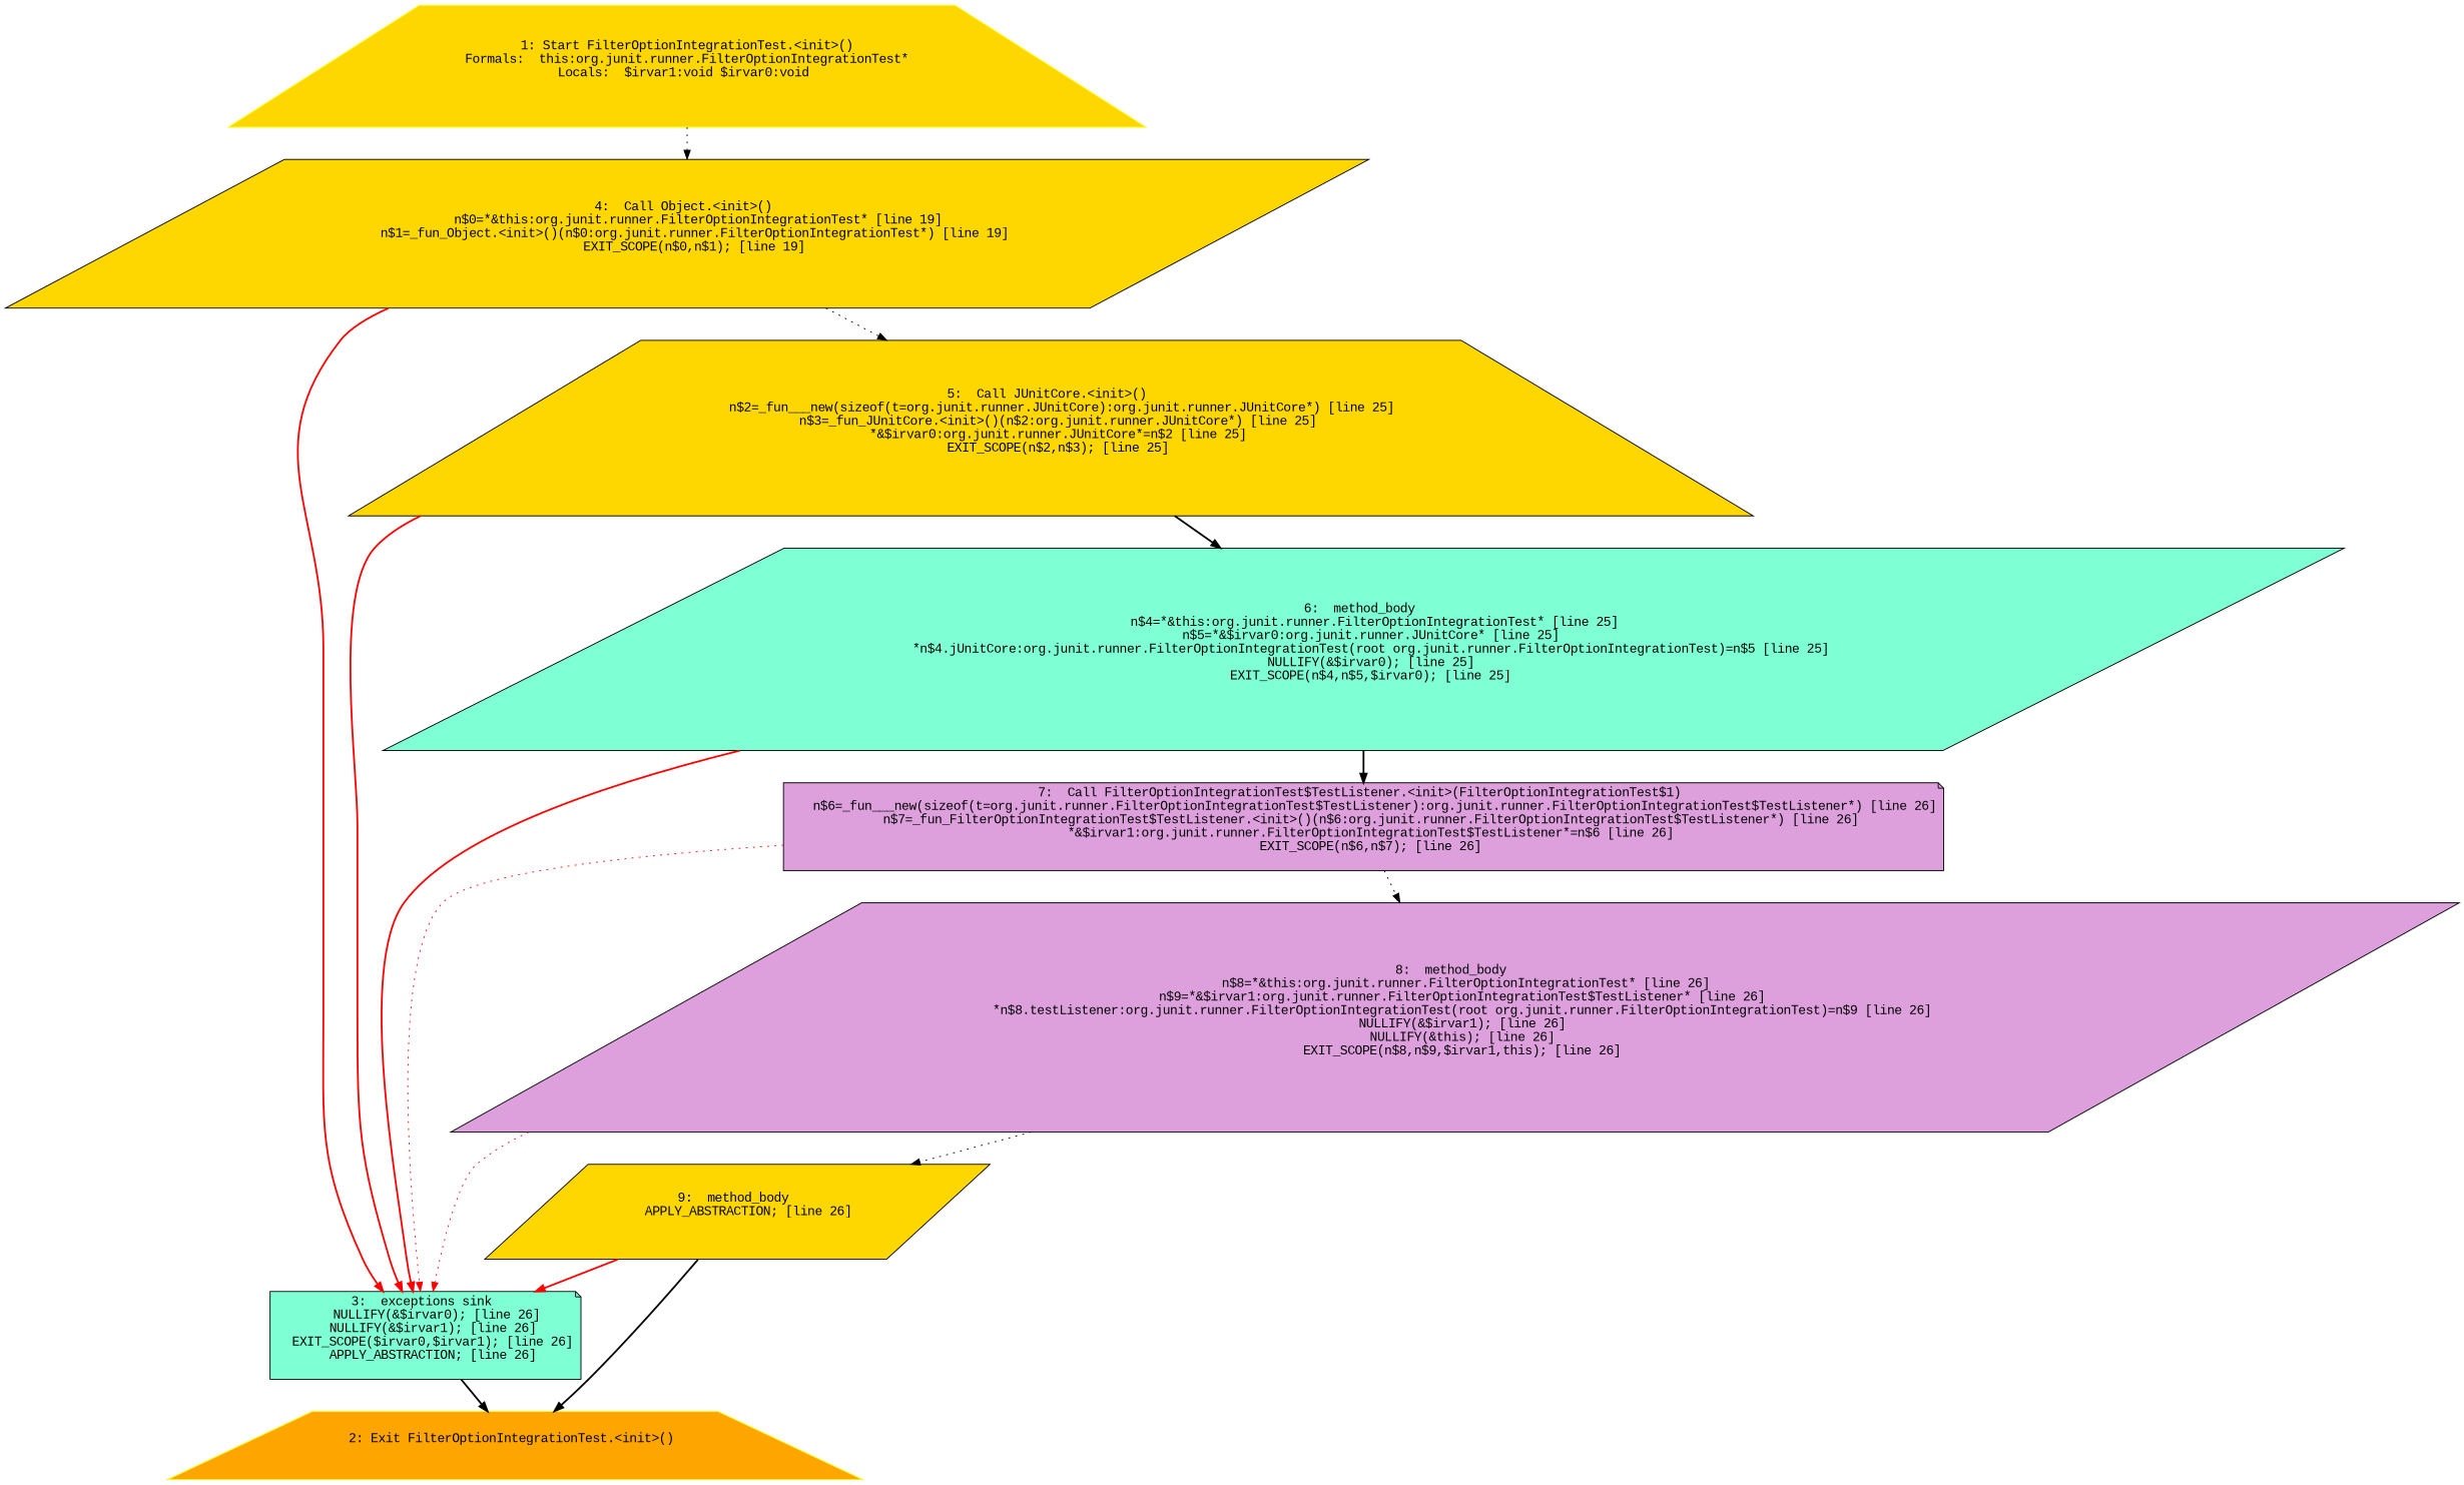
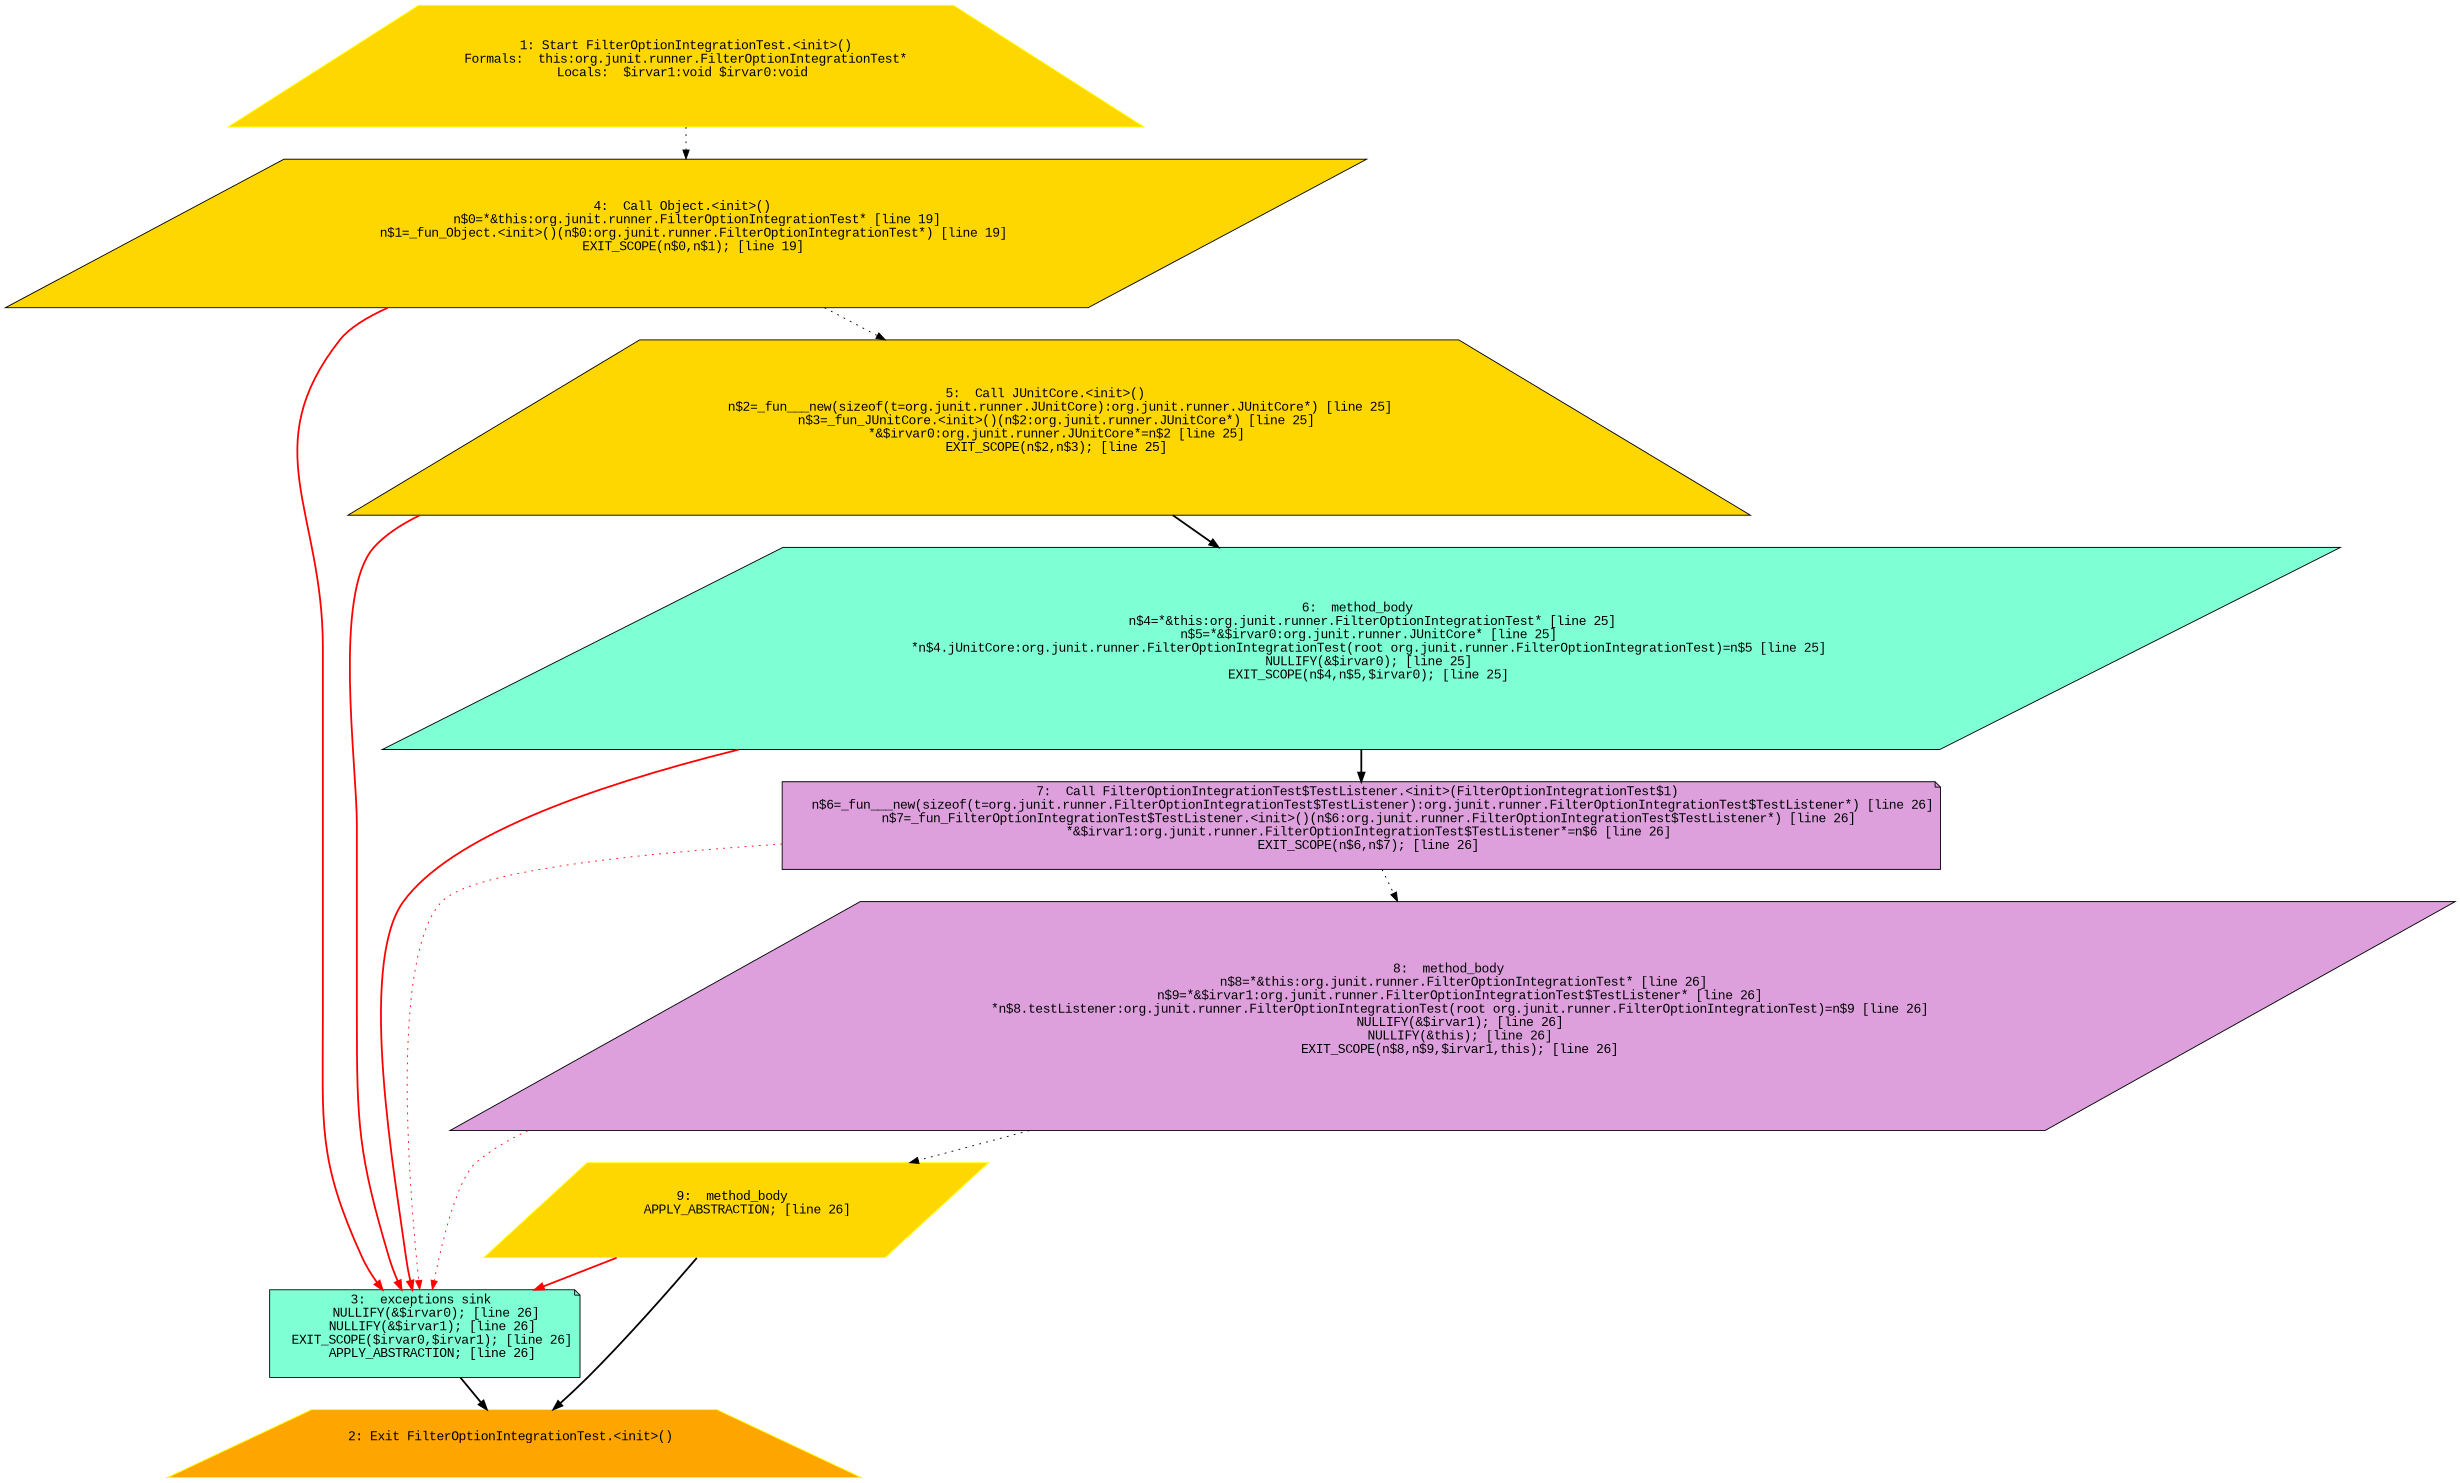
  digraph {
    fontname="Liberation Mono"
    node [style=filled fillcolor=gold shape=parallelogram fontname="Liberation Mono"]
    edge [style=bold fontname="Liberation Mono"]
    n1 [color=yellow label="1: Start FilterOptionIntegrationTest.<init>()\nFormals:  this:org.junit.runner.FilterOptionIntegrationTest*\nLocals:  $irvar1:void $irvar0:void \n  " shape=trapezium]
    n2 [label="4:  Call Object.<init>() \n   n$0=*&this:org.junit.runner.FilterOptionIntegrationTest* [line 19]\n  n$1=_fun_Object.<init>()(n$0:org.junit.runner.FilterOptionIntegrationTest*) [line 19]\n  EXIT_SCOPE(n$0,n$1); [line 19]\n "]
    n3 [label="3:  exceptions sink \n   NULLIFY(&$irvar0); [line 26]\n  NULLIFY(&$irvar1); [line 26]\n  EXIT_SCOPE($irvar0,$irvar1); [line 26]\n  APPLY_ABSTRACTION; [line 26]\n " shape=note fillcolor=aquamarine]
    n4 [label="5:  Call JUnitCore.<init>() \n   n$2=_fun___new(sizeof(t=org.junit.runner.JUnitCore):org.junit.runner.JUnitCore*) [line 25]\n  n$3=_fun_JUnitCore.<init>()(n$2:org.junit.runner.JUnitCore*) [line 25]\n  *&$irvar0:org.junit.runner.JUnitCore*=n$2 [line 25]\n  EXIT_SCOPE(n$2,n$3); [line 25]\n " shape=trapezium]
    n5 [color=yellow label="2: Exit FilterOptionIntegrationTest.<init>() \n  " fillcolor=orange shape=trapezium]
    n6 [label="6:  method_body \n   n$4=*&this:org.junit.runner.FilterOptionIntegrationTest* [line 25]\n  n$5=*&$irvar0:org.junit.runner.JUnitCore* [line 25]\n  *n$4.jUnitCore:org.junit.runner.FilterOptionIntegrationTest(root org.junit.runner.FilterOptionIntegrationTest)=n$5 [line 25]\n  NULLIFY(&$irvar0); [line 25]\n  EXIT_SCOPE(n$4,n$5,$irvar0); [line 25]\n " fillcolor=aquamarine]
    n7 [label="7:  Call FilterOptionIntegrationTest$TestListener.<init>(FilterOptionIntegrationTest$1) \n   n$6=_fun___new(sizeof(t=org.junit.runner.FilterOptionIntegrationTest$TestListener):org.junit.runner.FilterOptionIntegrationTest$TestListener*) [line 26]\n  n$7=_fun_FilterOptionIntegrationTest$TestListener.<init>()(n$6:org.junit.runner.FilterOptionIntegrationTest$TestListener*) [line 26]\n  *&$irvar1:org.junit.runner.FilterOptionIntegrationTest$TestListener*=n$6 [line 26]\n  EXIT_SCOPE(n$6,n$7); [line 26]\n " shape=note fillcolor=plum]
    n8 [label="8:  method_body \n   n$8=*&this:org.junit.runner.FilterOptionIntegrationTest* [line 26]\n  n$9=*&$irvar1:org.junit.runner.FilterOptionIntegrationTest$TestListener* [line 26]\n  *n$8.testListener:org.junit.runner.FilterOptionIntegrationTest(root org.junit.runner.FilterOptionIntegrationTest)=n$9 [line 26]\n  NULLIFY(&$irvar1); [line 26]\n  NULLIFY(&this); [line 26]\n  EXIT_SCOPE(n$8,n$9,$irvar1,this); [line 26]\n " fillcolor=plum]
-   n9 [label="9:  method_body \n   APPLY_ABSTRACTION; [line 26]\n "]
+   n9 [label="9:  method_body \n   APPLY_ABSTRACTION; [line 26]\n " color=yellow]
    n1 -> n2 [style=dotted]
    n2 -> n3 [color=red]
    n2 -> n4 [style=dotted]
    n3 -> n5
    n4 -> n3 [color=red]
    n4 -> n6
    n6 -> n3 [color=red]
    n6 -> n7
    n7 -> n3 [color=red style=dotted]
    n7 -> n8 [style=dotted]
    n8 -> n3 [color=red style=dotted]
    n8 -> n9 [style=dotted]
    n9 -> n3 [color=red]
    n9 -> n5
  }
